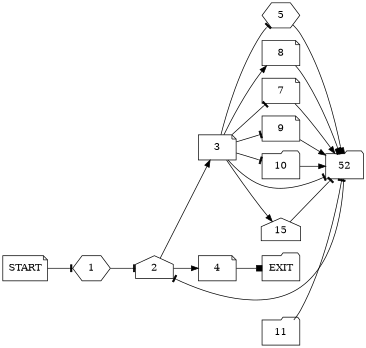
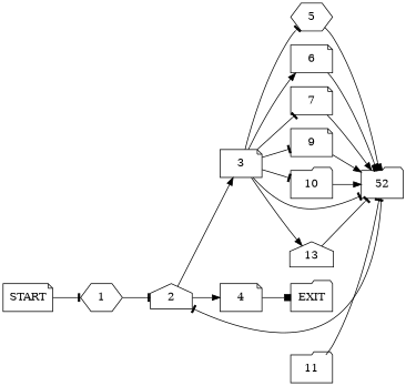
  digraph {
    rankdir=LR
    node [shape=note]
    edge [arrowhead=tee]
    n1 [label=START]
    1 [shape=hexagon]
    2 [shape=house]
    n4 [label=EXIT shape=folder]
    3
    4
    5 [shape=hexagon]
-   6 [label=8]
+   6
    7
    9
    10 [shape=folder]
    n12 [label=52 shape=folder]
-   13 [shape=house label=15]
+   13 [shape=house]
    11 [shape=folder]
    n1 -> 1
    1 -> 2
    2 -> 3 [arrowhead=normal]
    2 -> 4 [arrowhead=normal]
    3 -> 5
    3 -> 6 [arrowhead=normal]
    3 -> 7
    3 -> 9
    3 -> 10
    3 -> n12
    3 -> 13 [arrowhead=normal]
    4 -> n4 [arrowhead=box]
    5 -> n12 [arrowhead=box]
    6 -> n12 [arrowhead=box]
    7 -> n12 [arrowhead=normal]
    9 -> n12 [arrowhead=normal]
    10 -> n12 [arrowhead=normal]
    n12 -> 2
    13 -> n12
    11 -> n12
  }
